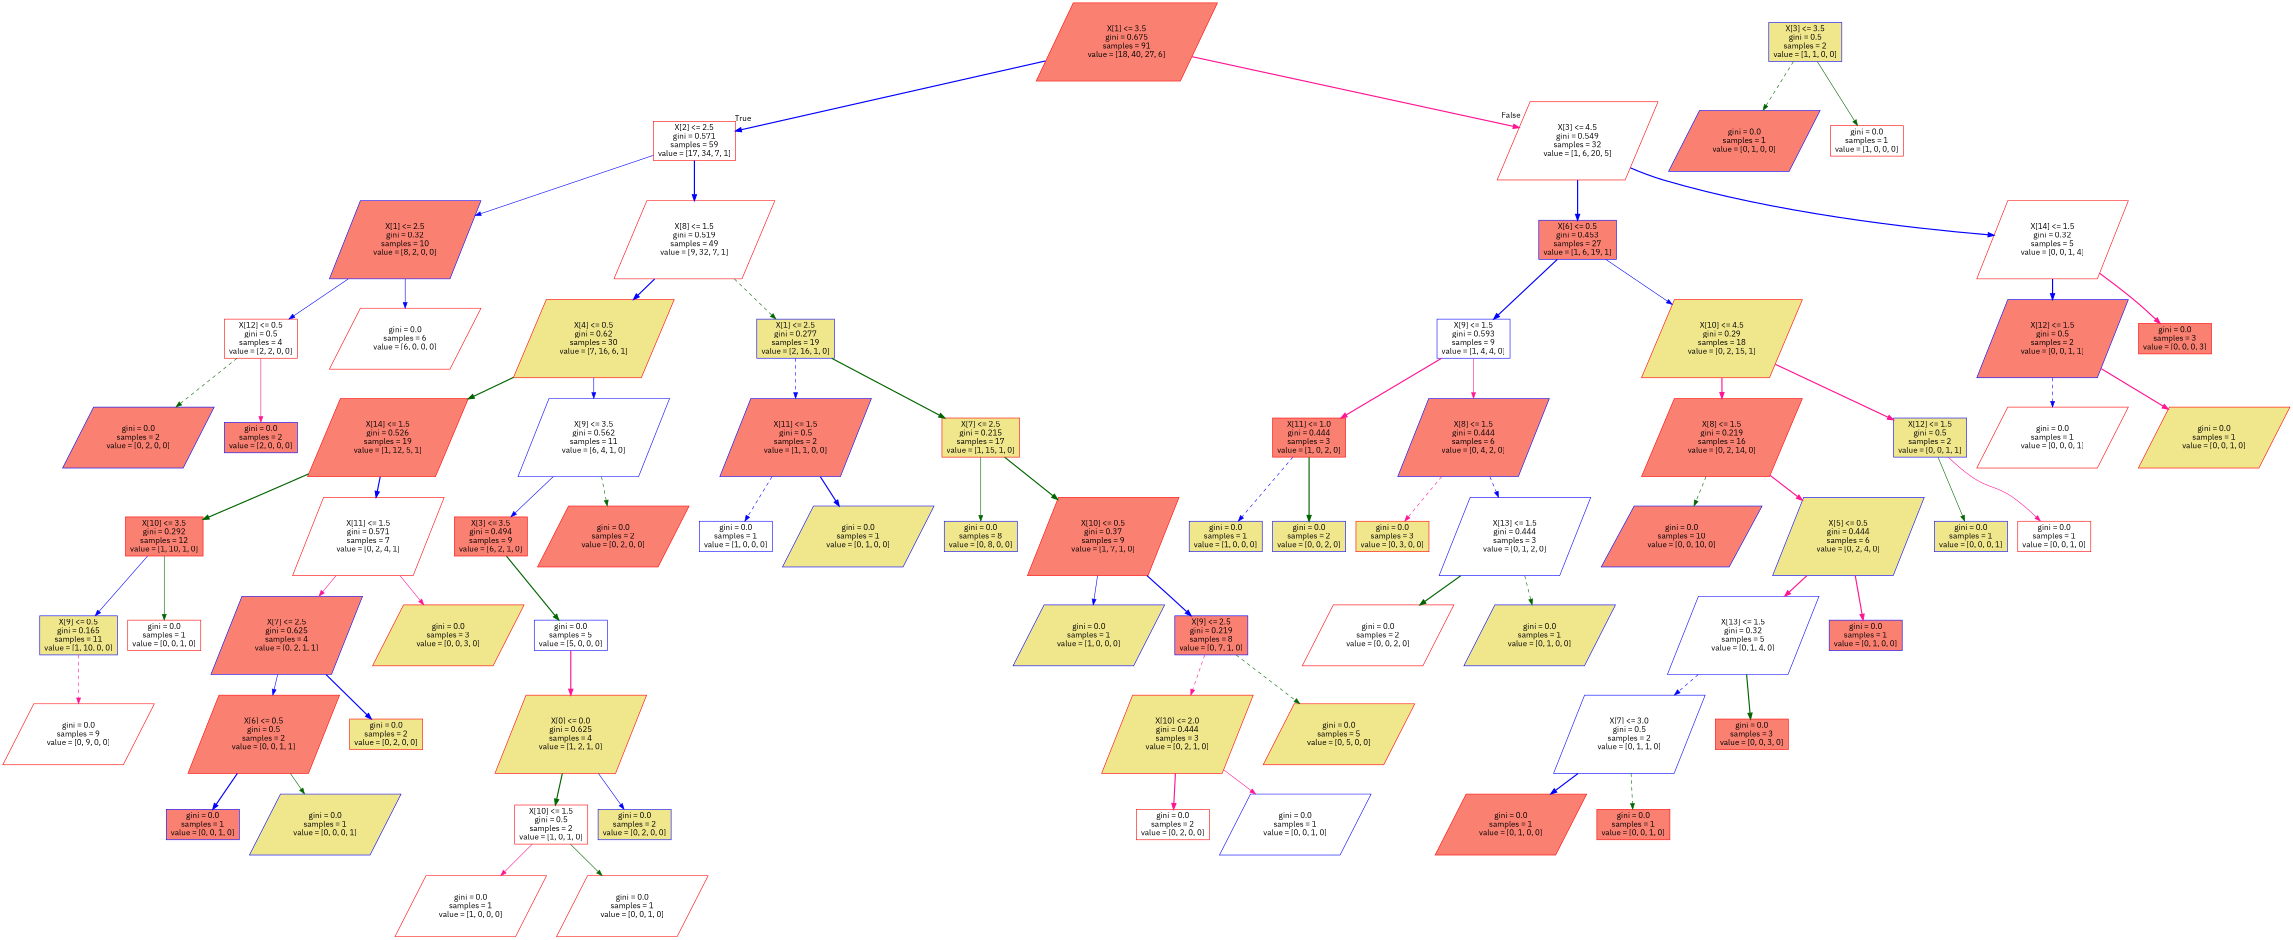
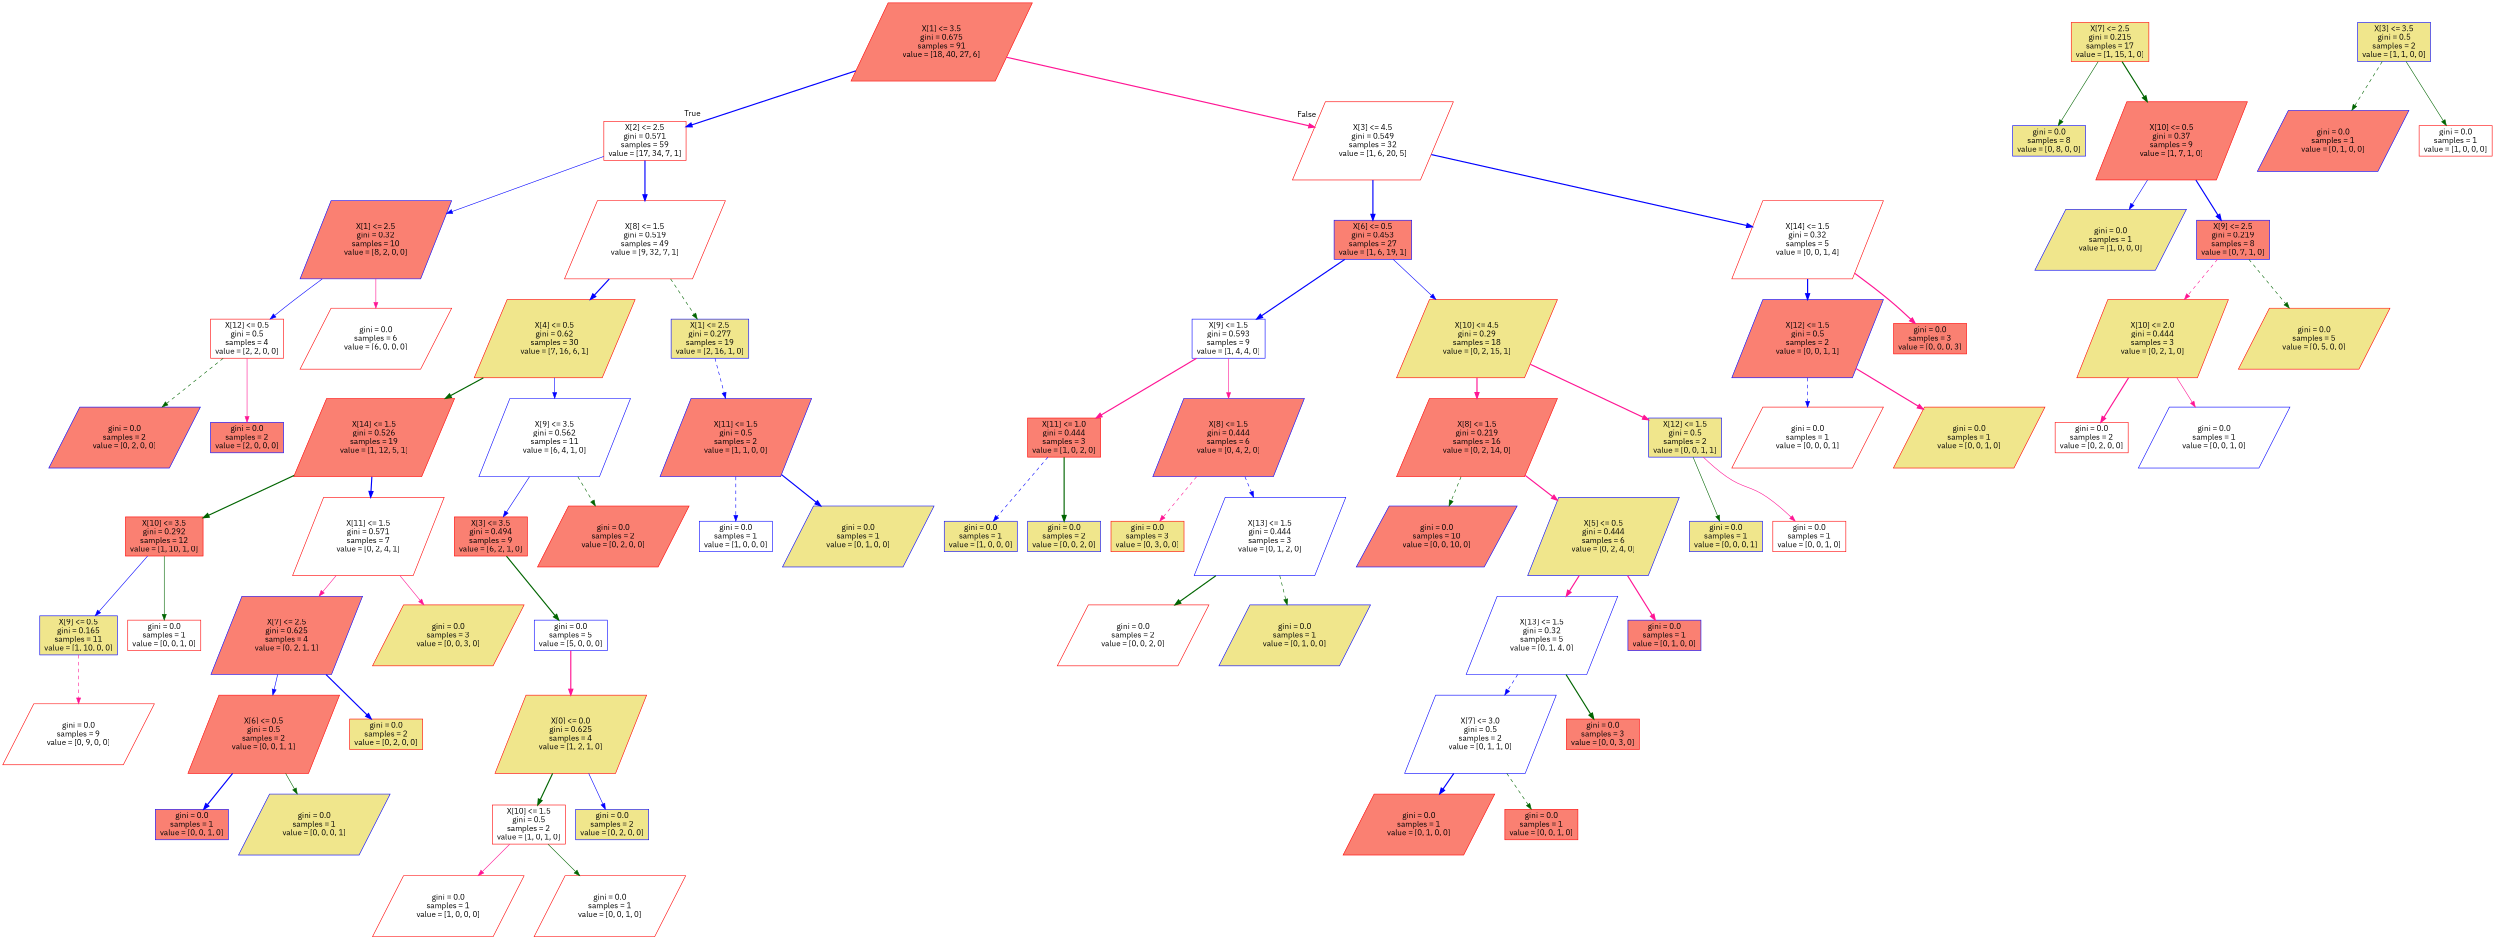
  digraph {
    fontname="IBM Plex Sans"
    node [color=red fillcolor=salmon fontname="IBM Plex Sans" shape=parallelogram style=filled]
    edge [color=blue fontname="IBM Plex Sans" style=bold]
    n1 [label="X[1] <= 3.5\ngini = 0.675\nsamples = 91\nvalue = [18, 40, 27, 6]"]
    n2 [fillcolor=white label="X[2] <= 2.5\ngini = 0.571\nsamples = 59\nvalue = [17, 34, 7, 1]" shape=box]
    n3 [fillcolor=white label="X[3] <= 4.5\ngini = 0.549\nsamples = 32\nvalue = [1, 6, 20, 5]"]
    n4 [color=blue label="X[1] <= 2.5\ngini = 0.32\nsamples = 10\nvalue = [8, 2, 0, 0]"]
    n5 [fillcolor=white label="X[8] <= 1.5\ngini = 0.519\nsamples = 49\nvalue = [9, 32, 7, 1]"]
    n6 [color=blue label="X[6] <= 0.5\ngini = 0.453\nsamples = 27\nvalue = [1, 6, 19, 1]" shape=box]
    n7 [fillcolor=white label="X[14] <= 1.5\ngini = 0.32\nsamples = 5\nvalue = [0, 0, 1, 4]"]
    n8 [fillcolor=white label="X[12] <= 0.5\ngini = 0.5\nsamples = 4\nvalue = [2, 2, 0, 0]" shape=box]
    n9 [fillcolor=white label="gini = 0.0\nsamples = 6\nvalue = [6, 0, 0, 0]"]
    n10 [fillcolor=khaki label="X[4] <= 0.5\ngini = 0.62\nsamples = 30\nvalue = [7, 16, 6, 1]"]
    n11 [color=blue fillcolor=khaki label="X[1] <= 2.5\ngini = 0.277\nsamples = 19\nvalue = [2, 16, 1, 0]" shape=box]
    n12 [color=blue label="gini = 0.0\nsamples = 2\nvalue = [0, 2, 0, 0]"]
    n13 [color=blue label="gini = 0.0\nsamples = 2\nvalue = [2, 0, 0, 0]" shape=box]
    n14 [label="X[14] <= 1.5\ngini = 0.526\nsamples = 19\nvalue = [1, 12, 5, 1]"]
    n15 [color=blue fillcolor=white label="X[9] <= 3.5\ngini = 0.562\nsamples = 11\nvalue = [6, 4, 1, 0]"]
    n16 [color=blue label="X[11] <= 1.5\ngini = 0.5\nsamples = 2\nvalue = [1, 1, 0, 0]"]
    n17 [fillcolor=khaki label="X[7] <= 2.5\ngini = 0.215\nsamples = 17\nvalue = [1, 15, 1, 0]" shape=box]
    n18 [label="X[10] <= 3.5\ngini = 0.292\nsamples = 12\nvalue = [1, 10, 1, 0]" shape=box]
    n19 [fillcolor=white label="X[11] <= 1.5\ngini = 0.571\nsamples = 7\nvalue = [0, 2, 4, 1]"]
    n20 [label="X[3] <= 3.5\ngini = 0.494\nsamples = 9\nvalue = [6, 2, 1, 0]" shape=box]
    n21 [label="gini = 0.0\nsamples = 2\nvalue = [0, 2, 0, 0]"]
    n22 [color=blue fillcolor=khaki label="X[9] <= 0.5\ngini = 0.165\nsamples = 11\nvalue = [1, 10, 0, 0]" shape=box]
    n23 [fillcolor=white label="gini = 0.0\nsamples = 1\nvalue = [0, 0, 1, 0]" shape=box]
    n24 [color=blue label="X[7] <= 2.5\ngini = 0.625\nsamples = 4\nvalue = [0, 2, 1, 1]"]
    n25 [fillcolor=khaki label="gini = 0.0\nsamples = 3\nvalue = [0, 0, 3, 0]"]
    n26 [fillcolor=white label="gini = 0.0\nsamples = 9\nvalue = [0, 9, 0, 0]"]
    n27 [color=blue fillcolor=khaki label="X[3] <= 3.5\ngini = 0.5\nsamples = 2\nvalue = [1, 1, 0, 0]" shape=box]
    n28 [color=blue label="gini = 0.0\nsamples = 1\nvalue = [0, 1, 0, 0]"]
    n29 [fillcolor=white label="gini = 0.0\nsamples = 1\nvalue = [1, 0, 0, 0]" shape=box]
    n30 [label="X[6] <= 0.5\ngini = 0.5\nsamples = 2\nvalue = [0, 0, 1, 1]"]
    n31 [fillcolor=khaki label="gini = 0.0\nsamples = 2\nvalue = [0, 2, 0, 0]" shape=box]
    n32 [color=blue label="gini = 0.0\nsamples = 1\nvalue = [0, 0, 1, 0]" shape=box]
    n33 [color=blue fillcolor=khaki label="gini = 0.0\nsamples = 1\nvalue = [0, 0, 0, 1]"]
    n34 [color=blue fillcolor=white label="gini = 0.0\nsamples = 5\nvalue = [5, 0, 0, 0]" shape=box]
    n35 [fillcolor=khaki label="X[0] <= 0.0\ngini = 0.625\nsamples = 4\nvalue = [1, 2, 1, 0]"]
    n36 [fillcolor=white label="X[10] <= 1.5\ngini = 0.5\nsamples = 2\nvalue = [1, 0, 1, 0]" shape=box]
    n37 [color=blue fillcolor=khaki label="gini = 0.0\nsamples = 2\nvalue = [0, 2, 0, 0]" shape=box]
    n38 [fillcolor=white label="gini = 0.0\nsamples = 1\nvalue = [1, 0, 0, 0]"]
    n39 [fillcolor=white label="gini = 0.0\nsamples = 1\nvalue = [0, 0, 1, 0]"]
    n40 [color=blue fillcolor=white label="gini = 0.0\nsamples = 1\nvalue = [1, 0, 0, 0]" shape=box]
    n41 [color=blue fillcolor=khaki label="gini = 0.0\nsamples = 1\nvalue = [0, 1, 0, 0]"]
    n42 [color=blue fillcolor=khaki label="gini = 0.0\nsamples = 8\nvalue = [0, 8, 0, 0]" shape=box]
    n43 [label="X[10] <= 0.5\ngini = 0.37\nsamples = 9\nvalue = [1, 7, 1, 0]"]
    n44 [color=blue fillcolor=khaki label="gini = 0.0\nsamples = 1\nvalue = [1, 0, 0, 0]"]
    n45 [color=blue label="X[9] <= 2.5\ngini = 0.219\nsamples = 8\nvalue = [0, 7, 1, 0]" shape=box]
    n46 [fillcolor=khaki label="X[10] <= 2.0\ngini = 0.444\nsamples = 3\nvalue = [0, 2, 1, 0]"]
    n47 [fillcolor=khaki label="gini = 0.0\nsamples = 5\nvalue = [0, 5, 0, 0]"]
    n48 [fillcolor=white label="gini = 0.0\nsamples = 2\nvalue = [0, 2, 0, 0]" shape=box]
    n49 [color=blue fillcolor=white label="gini = 0.0\nsamples = 1\nvalue = [0, 0, 1, 0]"]
    n50 [color=blue fillcolor=white label="X[9] <= 1.5\ngini = 0.593\nsamples = 9\nvalue = [1, 4, 4, 0]" shape=box]
    n51 [fillcolor=khaki label="X[10] <= 4.5\ngini = 0.29\nsamples = 18\nvalue = [0, 2, 15, 1]"]
    n52 [color=blue label="X[12] <= 1.5\ngini = 0.5\nsamples = 2\nvalue = [0, 0, 1, 1]"]
    n53 [label="gini = 0.0\nsamples = 3\nvalue = [0, 0, 0, 3]" shape=box]
    n54 [label="X[11] <= 1.0\ngini = 0.444\nsamples = 3\nvalue = [1, 0, 2, 0]" shape=box]
    n55 [color=blue label="X[8] <= 1.5\ngini = 0.444\nsamples = 6\nvalue = [0, 4, 2, 0]"]
    n56 [label="X[8] <= 1.5\ngini = 0.219\nsamples = 16\nvalue = [0, 2, 14, 0]"]
    n57 [color=blue fillcolor=khaki label="X[12] <= 1.5\ngini = 0.5\nsamples = 2\nvalue = [0, 0, 1, 1]" shape=box]
    n58 [color=blue fillcolor=khaki label="gini = 0.0\nsamples = 1\nvalue = [1, 0, 0, 0]" shape=box]
    n59 [color=blue fillcolor=khaki label="gini = 0.0\nsamples = 2\nvalue = [0, 0, 2, 0]" shape=box]
    n60 [fillcolor=khaki label="gini = 0.0\nsamples = 3\nvalue = [0, 3, 0, 0]" shape=box]
    n61 [color=blue fillcolor=white label="X[13] <= 1.5\ngini = 0.444\nsamples = 3\nvalue = [0, 1, 2, 0]"]
    n62 [fillcolor=white label="gini = 0.0\nsamples = 2\nvalue = [0, 0, 2, 0]"]
    n63 [color=blue fillcolor=khaki label="gini = 0.0\nsamples = 1\nvalue = [0, 1, 0, 0]"]
    n64 [color=blue label="gini = 0.0\nsamples = 10\nvalue = [0, 0, 10, 0]"]
    n65 [color=blue fillcolor=khaki label="X[5] <= 0.5\ngini = 0.444\nsamples = 6\nvalue = [0, 2, 4, 0]"]
    n66 [color=blue fillcolor=khaki label="gini = 0.0\nsamples = 1\nvalue = [0, 0, 0, 1]" shape=box]
    n67 [fillcolor=white label="gini = 0.0\nsamples = 1\nvalue = [0, 0, 1, 0]" shape=box]
    n68 [color=blue fillcolor=white label="X[13] <= 1.5\ngini = 0.32\nsamples = 5\nvalue = [0, 1, 4, 0]"]
    n69 [color=blue label="gini = 0.0\nsamples = 1\nvalue = [0, 1, 0, 0]" shape=box]
    n70 [color=blue fillcolor=white label="X[7] <= 3.0\ngini = 0.5\nsamples = 2\nvalue = [0, 1, 1, 0]"]
    n71 [label="gini = 0.0\nsamples = 3\nvalue = [0, 0, 3, 0]" shape=box]
    n72 [label="gini = 0.0\nsamples = 1\nvalue = [0, 1, 0, 0]"]
    n73 [label="gini = 0.0\nsamples = 1\nvalue = [0, 0, 1, 0]" shape=box]
    n74 [fillcolor=white label="gini = 0.0\nsamples = 1\nvalue = [0, 0, 0, 1]"]
    n75 [fillcolor=khaki label="gini = 0.0\nsamples = 1\nvalue = [0, 0, 1, 0]"]
    n1 -> n2 [headlabel=True labelangle=45 labeldistance=2.5]
    n1 -> n3 [color=deeppink headlabel=False labelangle=-45 labeldistance=2.5]
    n2 -> n4 [style=solid]
    n2 -> n5
    n3 -> n6
    n3 -> n7
    n4 -> n8 [style=solid]
-   n4 -> n9 [style=solid]
+   n4 -> n9 [color=deeppink style=solid]
    n5 -> n10
    n5 -> n11 [color=darkgreen style=dashed]
    n6 -> n50
    n6 -> n51 [style=solid]
    n7 -> n52
    n7 -> n53 [color=deeppink]
    n8 -> n12 [color=darkgreen style=dashed]
    n8 -> n13 [color=deeppink style=solid]
    n10 -> n14 [color=darkgreen]
    n10 -> n15 [style=solid]
    n11 -> n16 [style=dashed]
-   n11 -> n17 [color=darkgreen]
    n14 -> n18 [color=darkgreen]
    n14 -> n19
    n15 -> n20 [style=solid]
    n15 -> n21 [color=darkgreen style=dashed]
    n16 -> n40 [style=dashed]
    n16 -> n41
    n17 -> n42 [color=darkgreen style=solid]
    n17 -> n43 [color=darkgreen]
    n18 -> n22 [style=solid]
    n18 -> n23 [color=darkgreen style=solid]
    n19 -> n24 [color=deeppink style=solid]
    n19 -> n25 [color=deeppink style=solid]
    n20 -> n34 [color=darkgreen]
    n22 -> n26 [color=deeppink style=dashed]
    n24 -> n30 [style=solid]
    n24 -> n31
    n27 -> n28 [color=darkgreen style=dashed]
    n27 -> n29 [color=darkgreen style=solid]
    n30 -> n32
    n30 -> n33 [color=darkgreen style=solid]
    n34 -> n35 [color=deeppink]
    n35 -> n36 [color=darkgreen]
    n35 -> n37 [style=solid]
    n36 -> n38 [color=deeppink style=solid]
    n36 -> n39 [color=darkgreen style=solid]
    n43 -> n44 [style=solid]
    n43 -> n45
    n45 -> n46 [color=deeppink style=dashed]
    n45 -> n47 [color=darkgreen style=dashed]
    n46 -> n48 [color=deeppink]
    n46 -> n49 [color=deeppink style=solid]
    n50 -> n54 [color=deeppink]
    n50 -> n55 [color=deeppink style=solid]
    n51 -> n56 [color=deeppink]
    n51 -> n57 [color=deeppink]
    n52 -> n74 [style=dashed]
    n52 -> n75 [color=deeppink]
    n54 -> n58 [style=dashed]
    n54 -> n59 [color=darkgreen]
    n55 -> n60 [color=deeppink style=dashed]
    n55 -> n61 [style=dashed]
    n56 -> n64 [color=darkgreen style=dashed]
    n56 -> n65 [color=deeppink]
    n57 -> n66 [color=darkgreen style=solid]
    n57 -> n67 [color=deeppink style=solid]
    n61 -> n62 [color=darkgreen]
    n61 -> n63 [color=darkgreen style=dashed]
    n65 -> n68 [color=deeppink]
    n65 -> n69 [color=deeppink]
    n68 -> n70 [style=dashed]
    n68 -> n71 [color=darkgreen]
    n70 -> n72
    n70 -> n73 [color=darkgreen style=dashed]
  }
